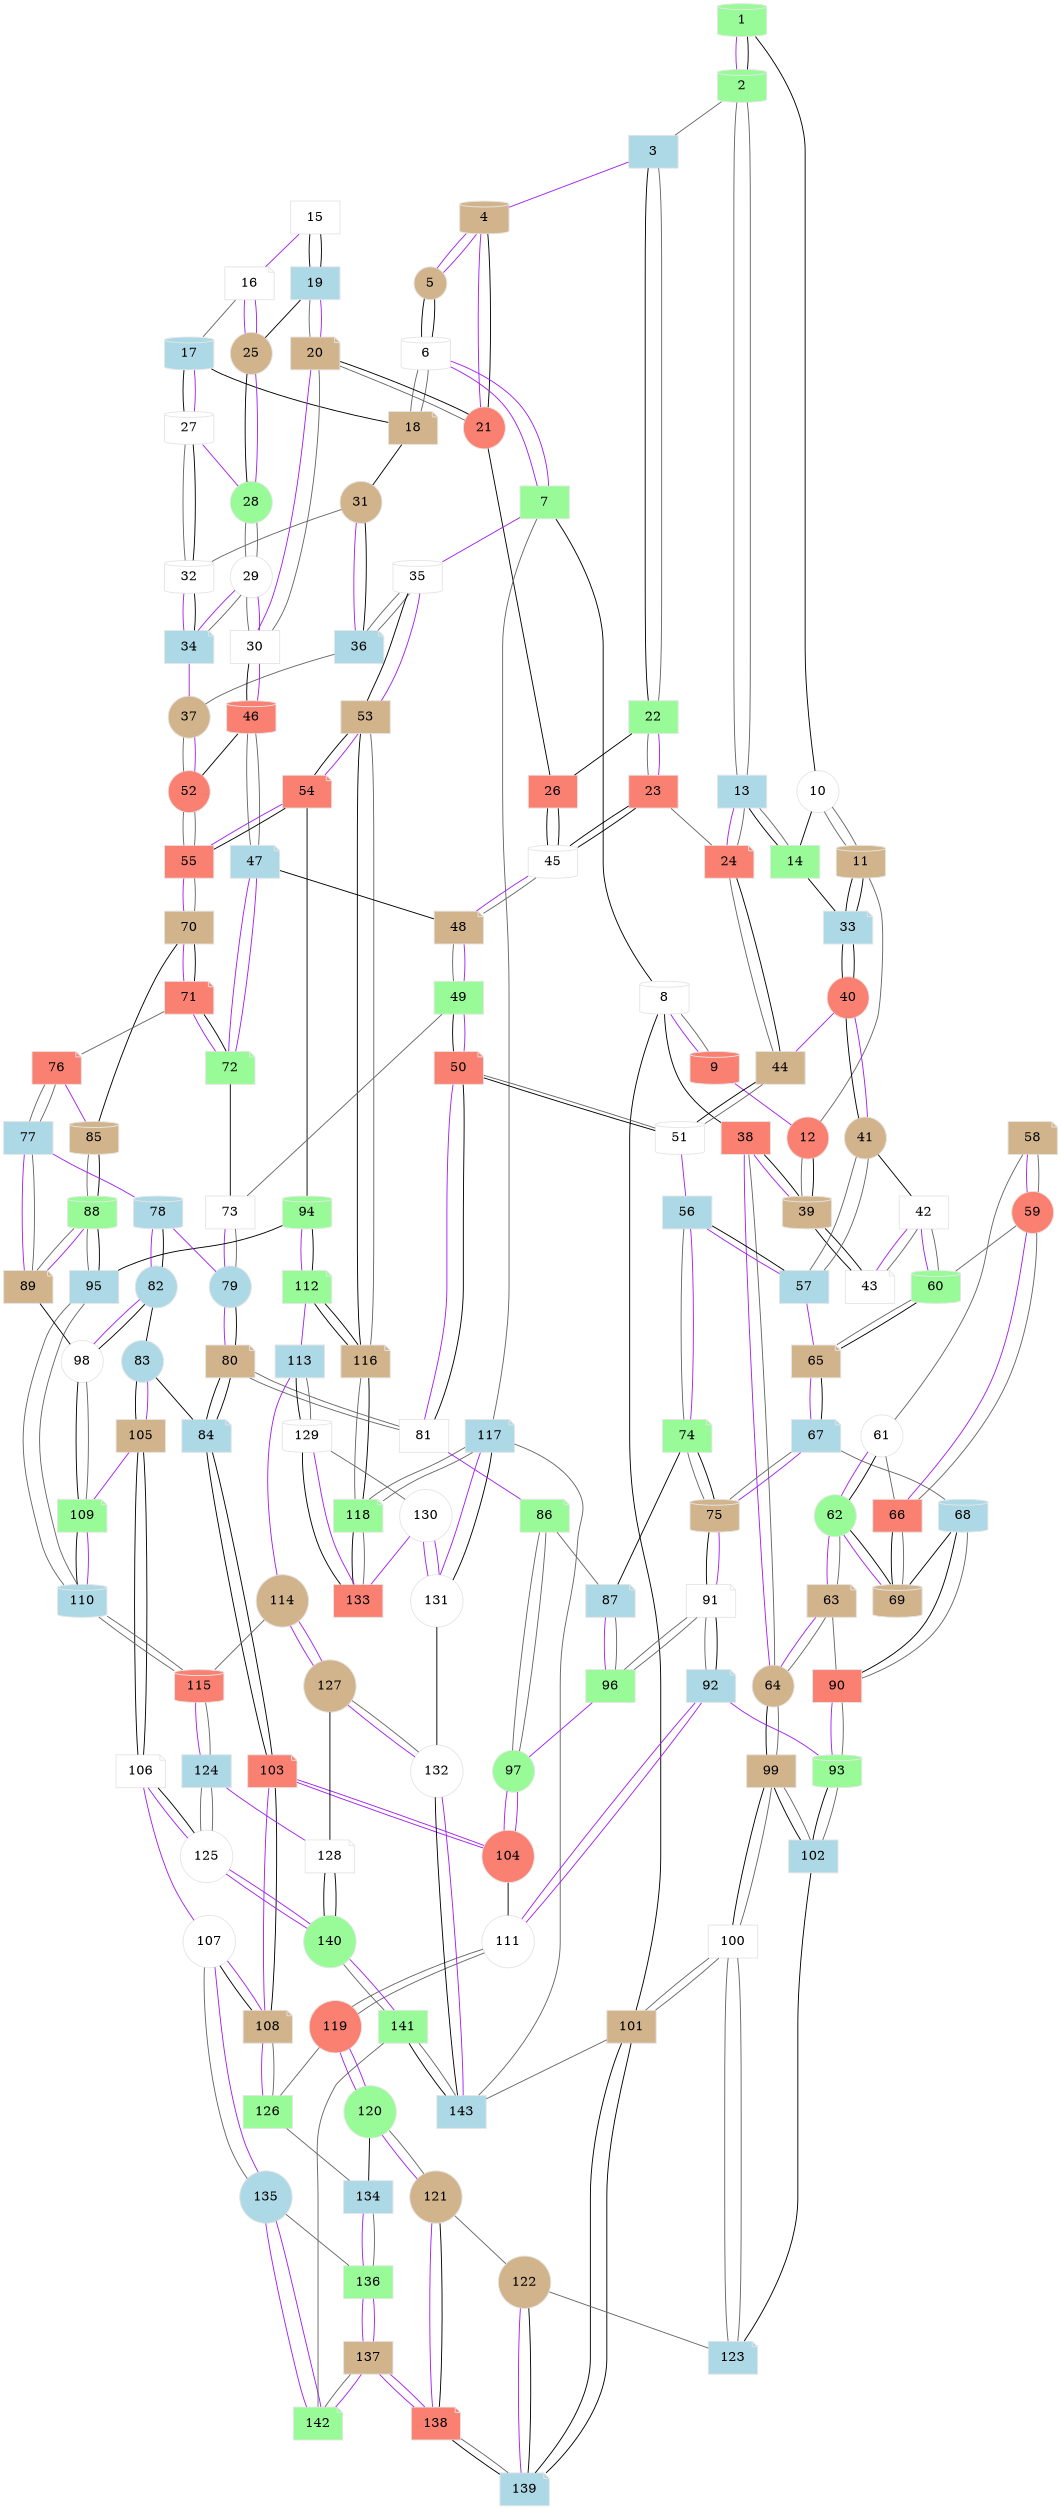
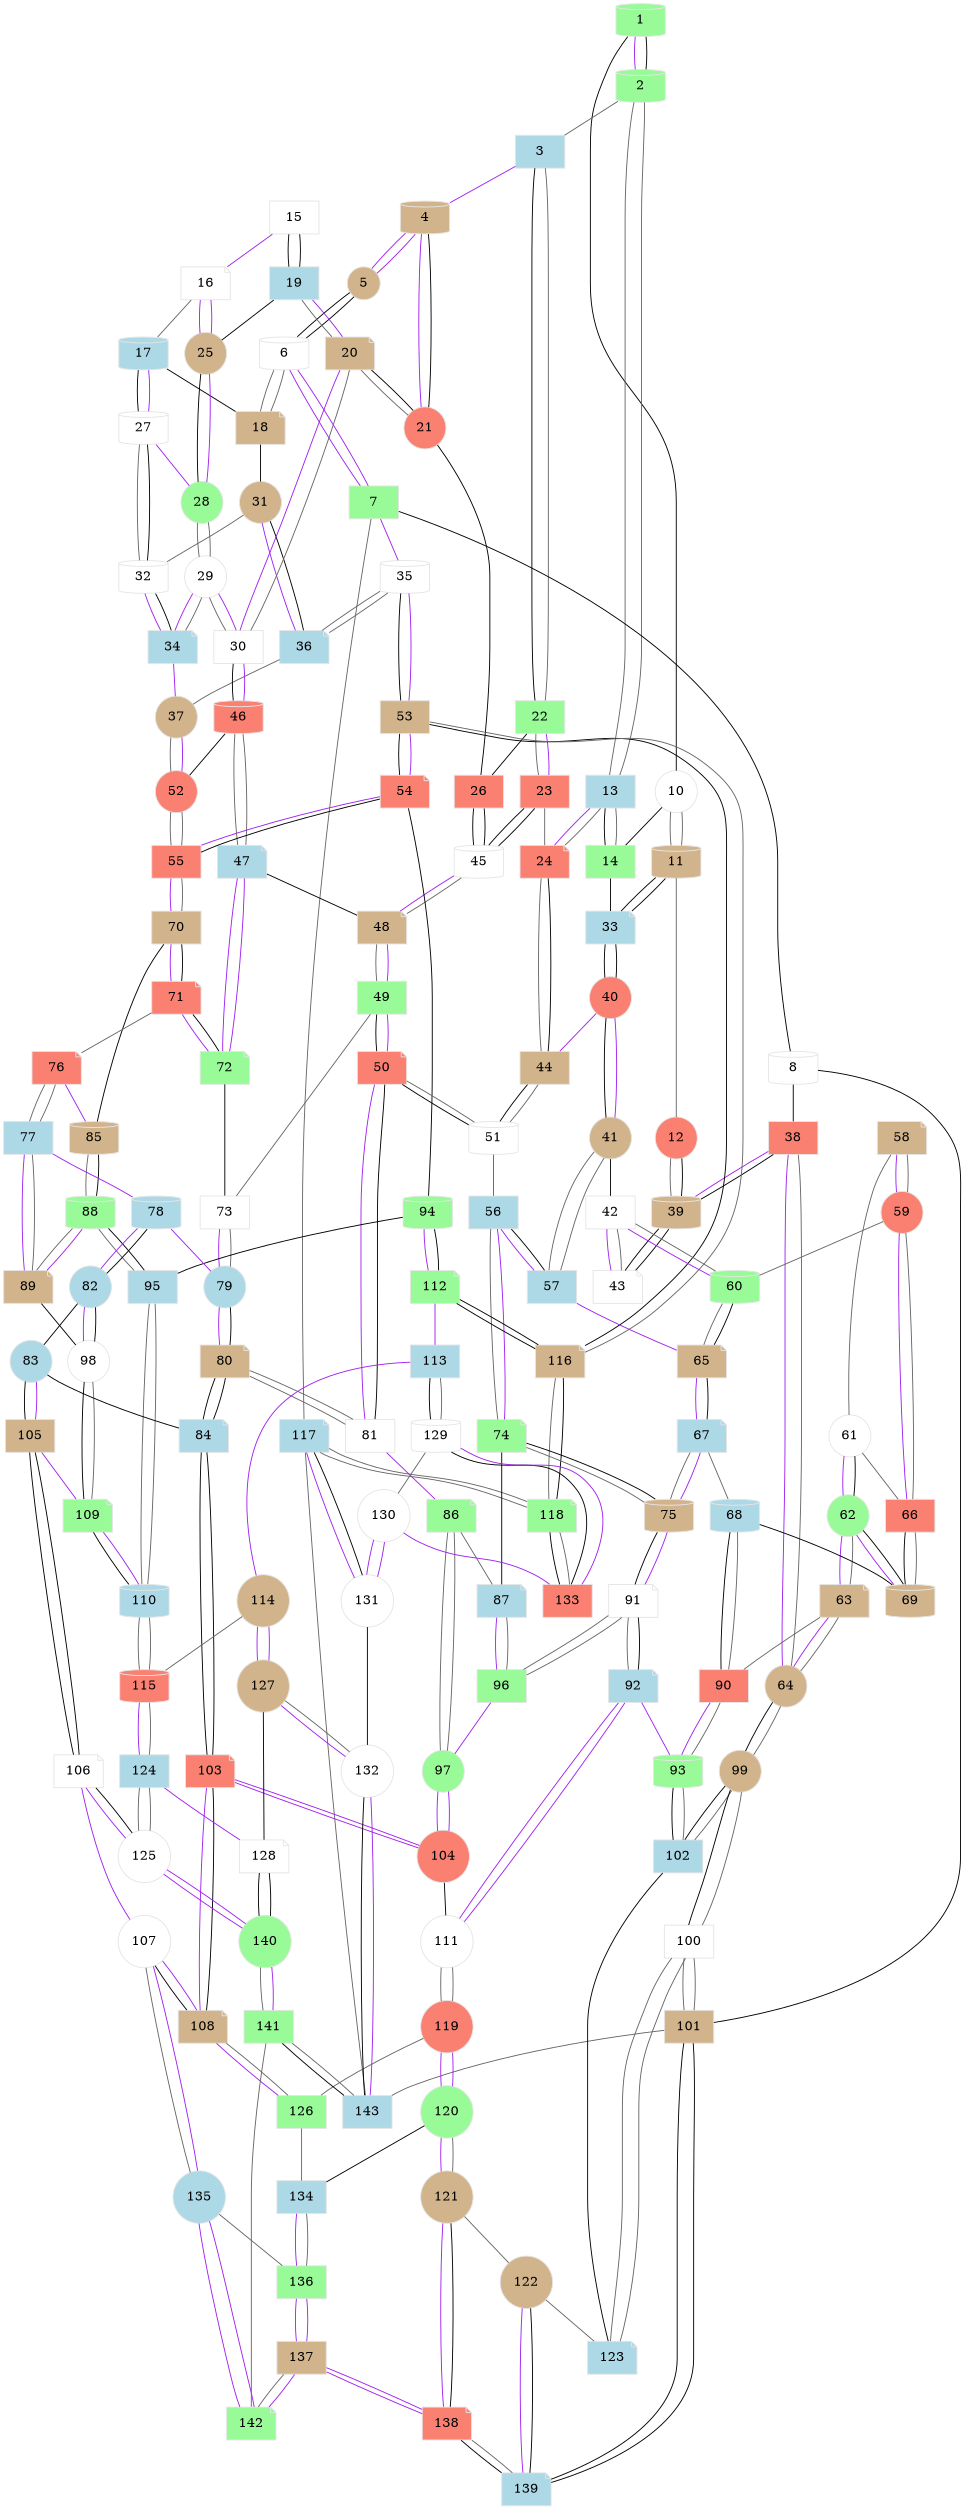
  graph {
    node [color=gray90 fillcolor=tan shape=note style=filled]
    edge [color=gray40]
    1 [fillcolor=palegreen shape=cylinder]
    2 [fillcolor=palegreen shape=cylinder]
    10 [fillcolor=white shape=circle]
    3 [fillcolor=lightblue shape=box]
    13 [fillcolor=lightblue shape=box]
    11 [shape=cylinder]
    14 [fillcolor=palegreen shape=box]
    4 [shape=cylinder]
    22 [fillcolor=palegreen shape=box]
    24 [fillcolor=salmon]
    5 [shape=circle]
    21 [fillcolor=salmon shape=circle]
    26 [fillcolor=salmon shape=box]
    23 [fillcolor=salmon shape=box]
    6 [fillcolor=white shape=cylinder]
    7 [fillcolor=palegreen shape=box]
    18
    8 [fillcolor=white shape=cylinder]
    35 [fillcolor=white shape=cylinder]
    117 [fillcolor=lightblue]
    31 [shape=circle]
-   9 [fillcolor=salmon shape=cylinder]
    38 [fillcolor=salmon shape=box]
    101 [shape=box]
    36 [fillcolor=lightblue]
    53 [shape=box]
    143 [fillcolor=lightblue shape=box]
    118 [fillcolor=palegreen]
    131 [fillcolor=white shape=circle]
    12 [fillcolor=salmon shape=circle]
    39 [shape=cylinder]
    64 [shape=circle]
    139 [fillcolor=lightblue]
    33 [fillcolor=lightblue]
    40 [fillcolor=salmon shape=circle]
    43 [fillcolor=white]
    44 [shape=box]
    15 [fillcolor=white shape=box]
    16 [fillcolor=white]
    19 [fillcolor=lightblue shape=box]
    17 [fillcolor=lightblue shape=cylinder]
    25 [shape=circle]
    20
    27 [fillcolor=white shape=cylinder]
    28 [fillcolor=palegreen shape=circle]
    32 [fillcolor=white shape=cylinder]
    30 [fillcolor=white shape=box]
    46 [fillcolor=salmon shape=cylinder]
    45 [fillcolor=white shape=cylinder]
    48
    51 [fillcolor=white shape=cylinder]
    29 [fillcolor=white shape=circle]
    34 [fillcolor=lightblue]
    37 [shape=circle]
    52 [fillcolor=salmon shape=circle]
    47 [fillcolor=lightblue]
    41 [shape=circle]
    54 [fillcolor=salmon]
    116
    55 [fillcolor=salmon shape=box]
-   99 [shape=box]
+   99 [shape=circle]
    42 [fillcolor=white shape=box]
    57 [fillcolor=lightblue shape=box]
    60 [fillcolor=palegreen shape=cylinder]
    65
    56 [fillcolor=lightblue shape=box]
    49 [fillcolor=palegreen shape=box]
    72 [fillcolor=palegreen]
    73 [fillcolor=white shape=box]
    50 [fillcolor=salmon]
    81 [fillcolor=white shape=box]
    79 [fillcolor=lightblue shape=circle]
    86 [fillcolor=palegreen]
    74 [fillcolor=palegreen]
    70 [shape=box]
    94 [fillcolor=palegreen shape=cylinder]
    95 [fillcolor=lightblue shape=box]
    112 [fillcolor=palegreen]
    71 [fillcolor=salmon]
    85 [shape=cylinder]
    75 [shape=cylinder]
    87 [fillcolor=lightblue]
    67 [fillcolor=lightblue]
    59 [fillcolor=salmon shape=circle]
    58
    61 [fillcolor=white shape=circle]
    66 [fillcolor=salmon shape=box]
    62 [fillcolor=palegreen shape=circle]
    69 [shape=cylinder]
    63
    90 [fillcolor=salmon shape=box]
    93 [fillcolor=palegreen shape=cylinder]
    102 [fillcolor=lightblue shape=box]
    100 [fillcolor=white shape=box]
    68 [fillcolor=lightblue shape=cylinder]
    91 [fillcolor=white]
    76 [fillcolor=salmon]
    88 [fillcolor=palegreen shape=cylinder]
    77 [fillcolor=lightblue shape=box]
    80
    96 [fillcolor=palegreen shape=box]
    92 [fillcolor=lightblue]
    78 [fillcolor=lightblue shape=cylinder]
    89
    82 [fillcolor=lightblue shape=circle]
    98 [fillcolor=white shape=circle]
    83 [fillcolor=lightblue shape=circle]
    84 [fillcolor=lightblue]
    103 [fillcolor=salmon]
    97 [fillcolor=palegreen shape=circle]
    105 [shape=box]
    109 [fillcolor=palegreen]
    106 [fillcolor=white]
    104 [fillcolor=salmon shape=circle]
    108
    110 [fillcolor=lightblue shape=cylinder]
    111 [fillcolor=white shape=circle]
    119 [fillcolor=salmon shape=circle]
    123 [fillcolor=lightblue]
    113 [fillcolor=lightblue shape=box]
    115 [fillcolor=salmon shape=cylinder]
    126 [fillcolor=palegreen shape=box]
    107 [fillcolor=white shape=circle]
    125 [fillcolor=white shape=circle]
    135 [fillcolor=lightblue shape=circle]
    140 [fillcolor=palegreen shape=circle]
    136 [fillcolor=palegreen shape=box]
    142 [fillcolor=palegreen]
    134 [fillcolor=lightblue shape=box]
    124 [fillcolor=lightblue shape=box]
    120 [fillcolor=palegreen shape=circle]
    114 [shape=circle]
    129 [fillcolor=white shape=cylinder]
    127 [shape=circle]
    133 [fillcolor=salmon shape=box]
    130 [fillcolor=white shape=circle]
    128 [fillcolor=white]
    132 [fillcolor=white shape=circle]
    121 [shape=circle]
    122 [shape=circle]
    138 [fillcolor=salmon]
    141 [fillcolor=palegreen shape=box]
    137 [shape=box]
    1 -- 2 [color=purple]
    1 -- 2 [color=black]
    1 -- 10 [color=black]
    2 -- 3
    2 -- 13
    2 -- 13
    10 -- 11
    10 -- 11
    10 -- 14 [color=black]
    3 -- 4 [color=purple]
    3 -- 22 [color=black]
    3 -- 22
    13 -- 14 [color=black]
    13 -- 14
    13 -- 24 [color=purple]
    13 -- 24
    11 -- 12
    11 -- 33 [color=black]
    11 -- 33 [color=black]
    14 -- 33 [color=black]
    4 -- 5 [color=purple]
    4 -- 5 [color=purple]
    4 -- 21 [color=purple]
    4 -- 21 [color=black]
    22 -- 26 [color=black]
    22 -- 23
    22 -- 23 [color=purple]
    24 -- 44
    24 -- 44 [color=black]
    5 -- 6 [color=black]
    5 -- 6 [color=black]
    21 -- 26 [color=black]
    26 -- 45 [color=black]
    26 -- 45 [color=black]
    23 -- 24
    23 -- 45 [color=black]
    23 -- 45 [color=black]
    6 -- 7 [color=purple]
    6 -- 7 [color=purple]
    6 -- 18
    6 -- 18
    7 -- 8 [color=black]
    7 -- 35 [color=purple]
    7 -- 117
    18 -- 31 [color=black]
-   8 -- 9 [color=purple]
-   8 -- 9
    8 -- 38 [color=black]
    8 -- 101 [color=black]
    35 -- 36
    35 -- 36
    35 -- 53 [color=black]
    35 -- 53 [color=purple]
    117 -- 143
    117 -- 118
    117 -- 118
    117 -- 131 [color=purple]
    117 -- 131 [color=black]
    31 -- 36 [color=purple]
    31 -- 36 [color=black]
    31 -- 32
-   9 -- 12 [color=purple]
    38 -- 39 [color=purple]
    38 -- 39 [color=black]
    38 -- 64 [color=purple]
    38 -- 64
    101 -- 143
    101 -- 139 [color=black]
    101 -- 139 [color=black]
    36 -- 37
    53 -- 54 [color=black]
    53 -- 54 [color=purple]
    53 -- 116 [color=black]
    53 -- 116
    118 -- 133 [color=black]
    118 -- 133
    131 -- 132 [color=black]
    12 -- 39
    12 -- 39 [color=black]
    39 -- 43 [color=black]
    39 -- 43 [color=black]
    64 -- 99 [color=black]
    64 -- 99
    33 -- 40 [color=black]
    33 -- 40 [color=black]
    40 -- 44 [color=purple]
    40 -- 41 [color=black]
    40 -- 41 [color=purple]
    44 -- 51 [color=black]
    44 -- 51
    15 -- 16 [color=purple]
    15 -- 19 [color=black]
    15 -- 19 [color=black]
    16 -- 17
    16 -- 25 [color=purple]
    16 -- 25 [color=purple]
    19 -- 25 [color=black]
    19 -- 20
    19 -- 20 [color=purple]
    17 -- 18 [color=black]
    17 -- 27 [color=black]
    17 -- 27 [color=purple]
    25 -- 28 [color=black]
    25 -- 28 [color=purple]
    20 -- 21
    20 -- 21 [color=black]
    20 -- 30 [color=purple]
    20 -- 30
    27 -- 28 [color=purple]
    27 -- 32
    27 -- 32 [color=black]
    28 -- 29
    28 -- 29
    32 -- 34 [color=purple]
    32 -- 34 [color=black]
    30 -- 46 [color=black]
    30 -- 46 [color=purple]
    46 -- 52 [color=black]
    46 -- 47
    46 -- 47
    45 -- 48 [color=purple]
    45 -- 48
    48 -- 49
    48 -- 49 [color=purple]
    51 -- 56 [color=purple]
    29 -- 30
    29 -- 30 [color=purple]
    29 -- 34 [color=purple]
    29 -- 34
    34 -- 37 [color=purple]
    37 -- 52
    37 -- 52 [color=purple]
    52 -- 55
    52 -- 55
    47 -- 48 [color=black]
    47 -- 72 [color=purple]
    47 -- 72 [color=purple]
    41 -- 42 [color=black]
    41 -- 57
    41 -- 57
    54 -- 55 [color=purple]
    54 -- 55 [color=black]
    54 -- 94 [color=black]
    116 -- 118
    116 -- 118 [color=black]
    55 -- 70 [color=purple]
    55 -- 70
    99 -- 102 [color=black]
    99 -- 102
    99 -- 100 [color=black]
    99 -- 100
    42 -- 43 [color=purple]
    42 -- 43
    42 -- 60 [color=purple]
    42 -- 60
    57 -- 65 [color=purple]
    60 -- 65
    60 -- 65 [color=black]
    65 -- 67 [color=purple]
    65 -- 67 [color=black]
    56 -- 57 [color=purple]
    56 -- 57 [color=black]
    56 -- 74
    56 -- 74 [color=purple]
    49 -- 73
    49 -- 50 [color=black]
    49 -- 50 [color=purple]
    72 -- 73 [color=black]
    73 -- 79 [color=purple]
    73 -- 79
    50 -- 51 [color=black]
    50 -- 51
    50 -- 81 [color=purple]
    50 -- 81 [color=black]
    81 -- 86 [color=purple]
    79 -- 80 [color=purple]
    79 -- 80 [color=black]
    86 -- 87
    86 -- 97
    86 -- 97
    74 -- 75
    74 -- 75 [color=black]
    74 -- 87 [color=black]
    70 -- 71 [color=purple]
    70 -- 71 [color=black]
    70 -- 85 [color=black]
    94 -- 95 [color=black]
    94 -- 112 [color=purple]
    94 -- 112 [color=black]
    95 -- 110
    95 -- 110
    112 -- 116 [color=black]
    112 -- 116 [color=black]
    112 -- 113 [color=purple]
    71 -- 72 [color=purple]
    71 -- 72 [color=black]
    71 -- 76
    85 -- 88
    85 -- 88 [color=black]
    75 -- 91 [color=black]
    75 -- 91 [color=purple]
    87 -- 96 [color=purple]
    87 -- 96
    67 -- 75
    67 -- 75 [color=purple]
    67 -- 68
    59 -- 60
    59 -- 66 [color=purple]
    59 -- 66
    58 -- 59 [color=purple]
    58 -- 59
    58 -- 61
    61 -- 66
    61 -- 62 [color=purple]
    61 -- 62 [color=black]
    66 -- 69 [color=black]
    66 -- 69
    62 -- 69 [color=purple]
    62 -- 69 [color=black]
    62 -- 63 [color=purple]
    62 -- 63
    63 -- 64 [color=purple]
    63 -- 64
    63 -- 90
    90 -- 93 [color=purple]
    90 -- 93
    93 -- 102 [color=black]
    93 -- 102
    102 -- 123 [color=black]
    100 -- 101
    100 -- 101
    100 -- 123
    100 -- 123
    68 -- 69 [color=black]
    68 -- 90 [color=black]
    68 -- 90
    91 -- 96
    91 -- 96
    91 -- 92
    91 -- 92 [color=black]
    76 -- 85 [color=purple]
    76 -- 77
    76 -- 77
    88 -- 95
    88 -- 95 [color=black]
    88 -- 89
    88 -- 89 [color=purple]
    77 -- 78 [color=purple]
    77 -- 89 [color=purple]
    77 -- 89
    80 -- 81
    80 -- 81
    80 -- 84 [color=black]
    80 -- 84 [color=black]
    96 -- 97 [color=purple]
    92 -- 93 [color=purple]
    92 -- 111 [color=purple]
    92 -- 111 [color=purple]
    78 -- 79 [color=purple]
    78 -- 82 [color=purple]
    78 -- 82 [color=black]
    89 -- 98 [color=black]
    82 -- 98 [color=purple]
    82 -- 98 [color=black]
    82 -- 83 [color=black]
    98 -- 109 [color=black]
    98 -- 109
    83 -- 84 [color=black]
    83 -- 105 [color=black]
    83 -- 105 [color=purple]
    84 -- 103 [color=black]
    84 -- 103 [color=black]
    103 -- 104 [color=purple]
    103 -- 104 [color=purple]
    103 -- 108 [color=purple]
    103 -- 108 [color=black]
    97 -- 104 [color=purple]
    97 -- 104 [color=purple]
    105 -- 109 [color=purple]
    105 -- 106 [color=black]
    105 -- 106 [color=black]
    109 -- 110 [color=black]
    109 -- 110 [color=purple]
    106 -- 107 [color=purple]
    106 -- 125 [color=purple]
    106 -- 125 [color=black]
    104 -- 111 [color=black]
    108 -- 126 [color=purple]
    108 -- 126
    110 -- 115
    110 -- 115
    111 -- 119
    111 -- 119
    119 -- 126
    119 -- 120 [color=purple]
    119 -- 120 [color=purple]
    113 -- 114 [color=purple]
    113 -- 129 [color=black]
    113 -- 129
    115 -- 124 [color=purple]
    115 -- 124
    126 -- 134
    107 -- 108 [color=black]
    107 -- 108 [color=purple]
    107 -- 135
    107 -- 135 [color=purple]
    125 -- 140 [color=purple]
    125 -- 140 [color=purple]
    135 -- 136
    135 -- 142 [color=purple]
    135 -- 142 [color=purple]
    140 -- 141
    140 -- 141 [color=purple]
    136 -- 137 [color=purple]
    136 -- 137 [color=purple]
    134 -- 136 [color=purple]
    134 -- 136
    124 -- 125
    124 -- 125
    124 -- 128 [color=purple]
    120 -- 134 [color=black]
    120 -- 121 [color=purple]
    120 -- 121
    114 -- 115
    114 -- 127 [color=purple]
    114 -- 127 [color=purple]
    129 -- 133 [color=black]
    129 -- 133 [color=purple]
    129 -- 130
    127 -- 128 [color=black]
    127 -- 132 [color=purple]
    127 -- 132
    130 -- 131 [color=purple]
    130 -- 131 [color=purple]
    130 -- 133 [color=purple]
    128 -- 140 [color=black]
    128 -- 140 [color=black]
    132 -- 143 [color=black]
    132 -- 143 [color=purple]
    121 -- 122
    121 -- 138 [color=purple]
    121 -- 138 [color=black]
    122 -- 139 [color=purple]
    122 -- 139 [color=black]
    122 -- 123
    138 -- 139 [color=black]
    138 -- 139
    141 -- 143 [color=black]
    141 -- 143
    141 -- 142
    137 -- 142
    137 -- 142 [color=purple]
    137 -- 138 [color=purple]
    137 -- 138 [color=purple]
  }
